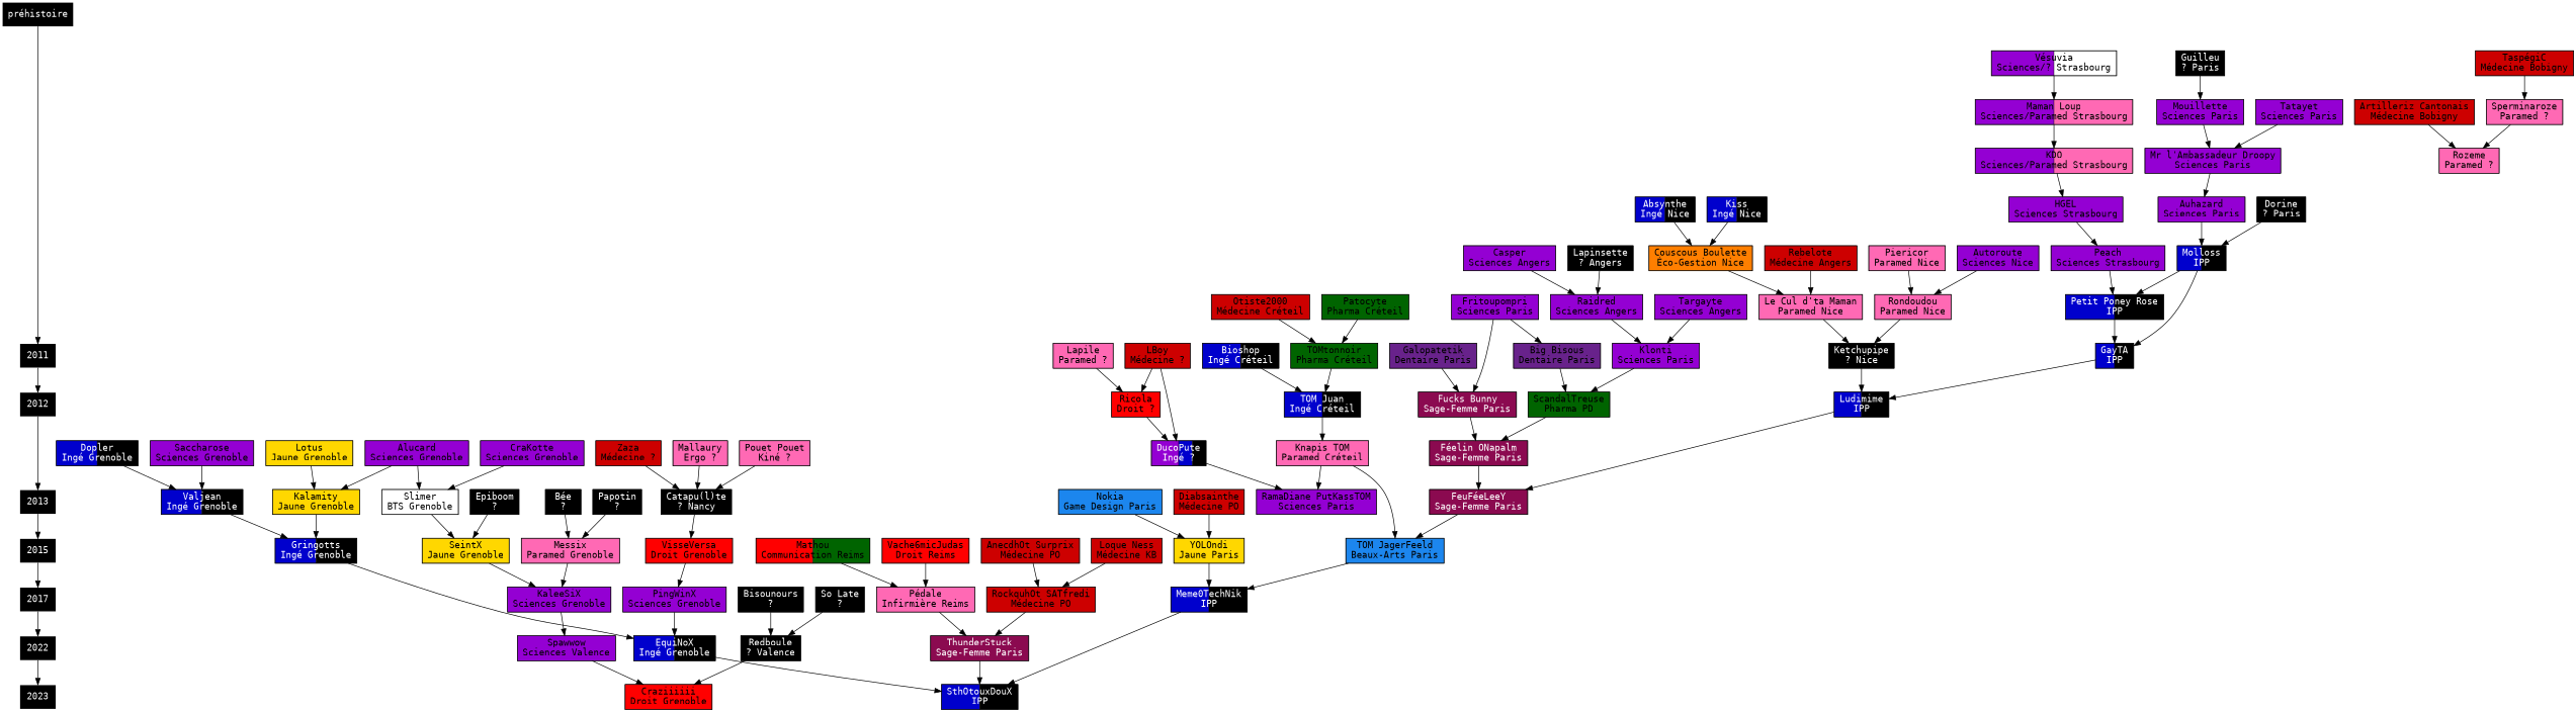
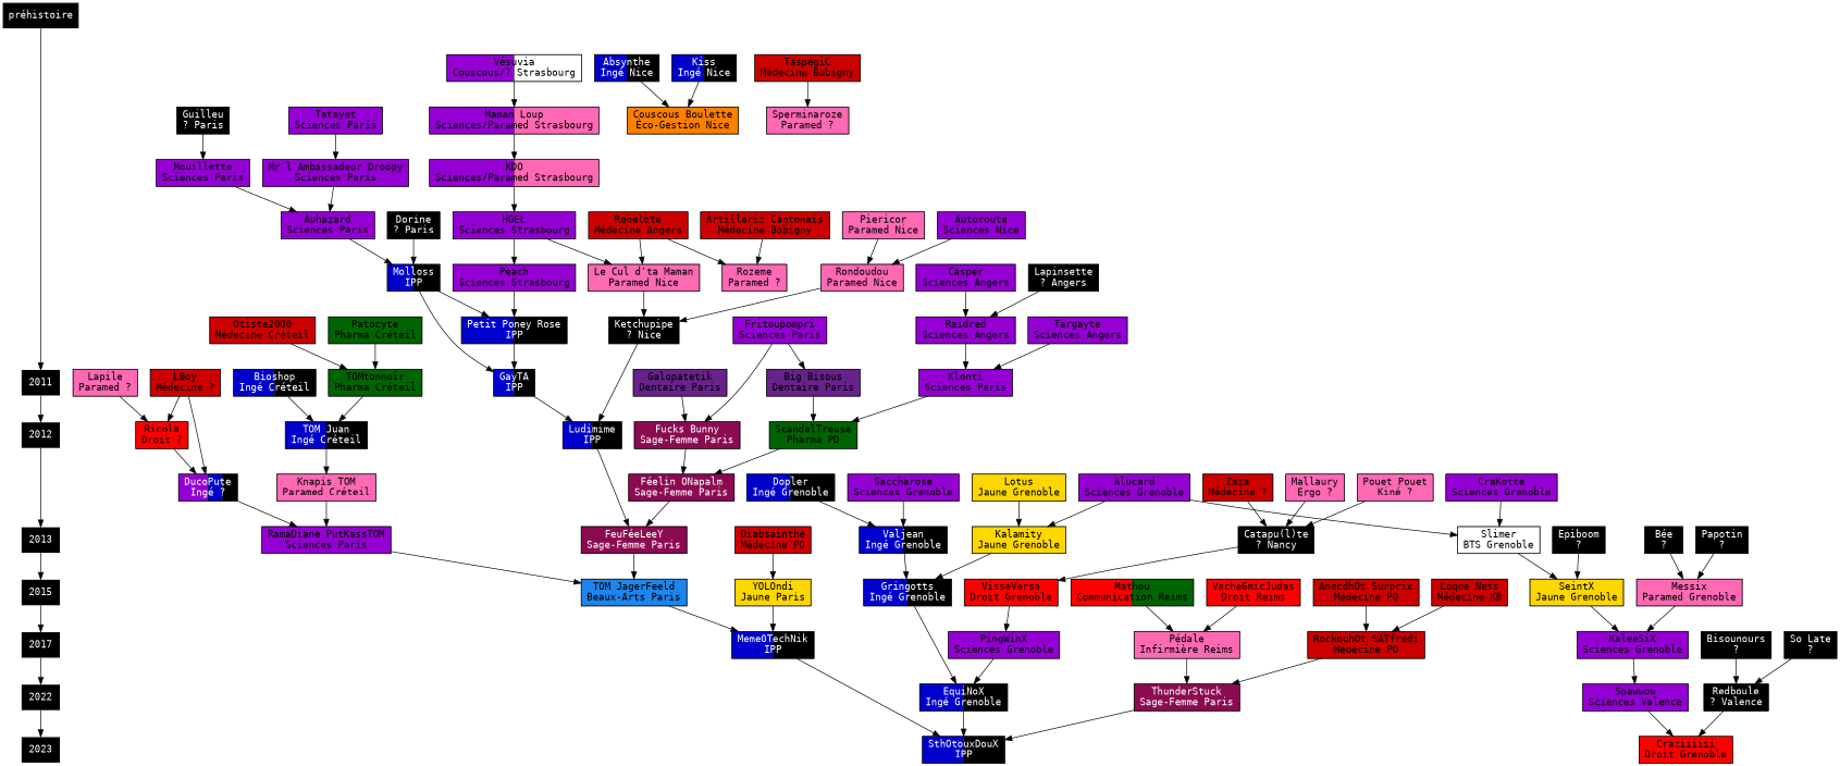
  digraph {
    fontname="DejaVu Sans Mono"
    ranksep="0.5 equally"
    node [fillcolor=black fontcolor=black fontname="DejaVu Sans Mono" shape=box style=striped]
    edge [fontname="DejaVu Sans Mono"]
    "préhistoire" [fontcolor=white shape=plaintext]
    2011 [fontcolor=white shape=plaintext]
    2012 [fontcolor=white shape=plaintext]
    2013 [fontcolor=white shape=plaintext]
    2015 [fontcolor=white shape=plaintext]
    2017 [fontcolor=white shape=plaintext]
    2022 [fontcolor=white shape=plaintext]
    2023 [fontcolor=white shape=plaintext]
    GayTA [fillcolor="blue3:black" fontcolor=white label="\N\nIPP"]
    "Fucks Bunny" [fillcolor=deeppink4 fontcolor=white label="\N\nSage-Femme Paris"]
    "RamaDiane PutKassTOM" [fillcolor=darkviolet label="\N\nSciences Paris"]
    "TOM JagerFeeld" [fillcolor=dodgerblue2 label="\N\nBeaux-Arts Paris"]
    Gringotts [fillcolor="blue3:black" fontcolor=white label="\N\nIngé Grenoble"]
    Meme0TechNik [fillcolor="blue3:black" fontcolor=white label="\N\nIPP"]
    EquiNoX [fillcolor="blue3:black" fontcolor=white label="\N\nIngé Grenoble"]
    ThunderStuck [fillcolor=deeppink4 fontcolor=white label="\N\nSage-Femme Paris"]
    SthOtouxDouX [fillcolor="blue3:black" fontcolor=white label="\N\nIPP"]
    Ludimime [fillcolor="blue3:black" fontcolor=white label="\N\nIPP"]
    "Féelin ONapalm" [fillcolor=deeppink4 fontcolor=white label="\N\nSage-Femme Paris"]
-   Nokia [fillcolor=dodgerblue2 label="\N\nGame Design Paris"]
    YOLOndi [fillcolor=gold label="\N\nJaune Paris"]
    Slimer [fillcolor=white label="\N\nBTS Grenoble"]
    SeintX [fillcolor=gold label="\N\nJaune Grenoble"]
    KaleeSiX [fillcolor=darkviolet label="\N\nSciences Grenoble"]
    "Big Bisous" [fillcolor=darkorchid4 label="\N\nDentaire Paris"]
    ScandalTreuse [fillcolor=darkgreen label="\N\nPharma PD"]
    Galopatetik [fillcolor=darkorchid4 label="\N\nDentaire Paris"]
    Mathou [fillcolor="red:darkgreen" label="\N\nCommunication Reims"]
    "Pédale" [fillcolor=hotpink label="\N\nInfirmière Reims"]
    Craziiiiii [fillcolor=red label="\N\nDroit Grenoble"]
    VisseVersa [fillcolor=red label="\N\nDroit Grenoble"]
    PingWinX [fillcolor=darkviolet label="\N\nSciences Grenoble"]
    Ricola [fillcolor=red label="\N\nDroit ?"]
    DucoPute [fillcolor="darkviolet;.5:blue3:black" fontcolor=white label="\N\nIngé ?"]
    Vache6micJudas [fillcolor=red label="\N\nDroit Reims"]
    "Couscous Boulette" [fillcolor=darkorange1 label="\N\nÉco-Gestion Nice"]
    "Le Cul d'ta Maman" [fillcolor=hotpink label="\N\nParamed Nice"]
    Ketchupipe [fontcolor=white label="\N\n? Nice"]
    Absynthe [fillcolor="blue3:black" fontcolor=white label="\N\nIngé Nice"]
    Bioshop [fillcolor="blue3:black" fontcolor=white label="\N\nIngé Créteil"]
    "TOM Juan" [fillcolor="blue3:black" fontcolor=white label="\N\nIngé Créteil"]
    "Knapis TOM" [fillcolor=hotpink label="\N\nParamed Créteil"]
    Dopler [fillcolor="blue3:black" fontcolor=white label="\N\nIngé Grenoble"]
    Valjean [fillcolor="blue3:black" fontcolor=white label="\N\nIngé Grenoble"]
    "FeuFéeLeeY" [fillcolor=deeppink4 fontcolor=white label="\N\nSage-Femme Paris"]
    Kiss [fillcolor="blue3:black" fontcolor=white label="\N\nIngé Nice"]
    Molloss [fillcolor="blue3:black" fontcolor=white label="\N\nIPP"]
    "Petit Poney Rose" [fillcolor="blue3:black" fontcolor=white label="\N\nIPP"]
    Kalamity [fillcolor=gold label="\N\nJaune Grenoble"]
    Lotus [fillcolor=gold label="\N\nJaune Grenoble"]
    Spawwow [fillcolor=darkviolet label="\N\nSciences Valence"]
    "AnecdhOt Surprix" [fillcolor=red3 label="\N\nMédecine PO"]
    "RockquhOt SATfredi" [fillcolor=red3 label="\N\nMédecine PO"]
    "Artilleriz Cantonais" [fillcolor=red3 label="\N\nMédecine Bobigny"]
    Rozeme [fillcolor=hotpink label="\N\nParamed ?"]
    Diabsainthe [fillcolor=red3 label="\N\nMédecine PO"]
    LBoy [fillcolor=red3 label="\N\nMédecine ?"]
    "Loque Ness" [fillcolor=red3 label="\N\nMédecine KB"]
    Otiste2000 [fillcolor=red3 label="\N\nMédecine Créteil"]
    TOMtonnoir [fillcolor=darkgreen label="\N\nPharma Créteil"]
    Rebelote [fillcolor=red3 label="\N\nMédecine Angers"]
    "TaspégiC" [fillcolor=red3 label="\N\nMédecine Bobigny"]
    Sperminaroze [fillcolor=hotpink label="\N\nParamed ?"]
    Zaza [fillcolor=red3 label="\N\nMédecine ?"]
    "Catapu(l)te" [fontcolor=white label="\N\n? Nancy"]
    Lapile [fillcolor=hotpink label="\N\nParamed ?"]
    Mallaury [fillcolor=hotpink label="\N\nErgo ?"]
    Messix [fillcolor=hotpink label="\N\nParamed Grenoble"]
    Piericor [fillcolor=hotpink label="\N\nParamed Nice"]
    Rondoudou [fillcolor=hotpink label="\N\nParamed Nice"]
    "Pouet Pouet" [fillcolor=hotpink label="\N\nKiné ?"]
    Patocyte [fillcolor=darkgreen label="\N\nPharma Créteil"]
    Alucard [fillcolor=darkviolet label="\N\nSciences Grenoble"]
    Auhazard [fillcolor=darkviolet label="\N\nSciences Paris"]
    Autoroute [fillcolor=darkviolet label="\N\nSciences Nice"]
    Casper [fillcolor=darkviolet label="\N\nSciences Angers"]
    Raidred [fillcolor=darkviolet label="\N\nSciences Angers"]
    Klonti [fillcolor=darkviolet label="\N\nSciences Paris"]
    CraKotte [fillcolor=darkviolet label="\N\nSciences Grenoble"]
    Fritoupompri [fillcolor=darkviolet label="\N\nSciences Paris"]
    HGEL [fillcolor=darkviolet label="\N\nSciences Strasbourg"]
    Peach [fillcolor=darkviolet label="\N\nSciences Strasbourg"]
    Mouillette [fillcolor=darkviolet label="\N\nSciences Paris"]
    "Mr l'Ambassadeur Droopy" [fillcolor=darkviolet label="\N\nSciences Paris"]
    Saccharose [fillcolor=darkviolet label="\N\nSciences Grenoble"]
    Targayte [fillcolor=darkviolet label="\N\nSciences Angers"]
    Tatayet [fillcolor=darkviolet label="\N\nSciences Paris"]
    KDO [fillcolor="darkviolet:hotpink" label="\N\nSciences/Paramed Strasbourg"]
    "Maman Loup" [fillcolor="darkviolet:hotpink" label="\N\nSciences/Paramed Strasbourg"]
-   "Vésuvia" [fillcolor="darkviolet:white" label="\N\nSciences/? Strasbourg"]
+   "Vésuvia" [fillcolor="darkviolet:white" label="\N\nCouscous/? Strasbourg"]
    Bisounours [fontcolor=white label="\N\n?"]
    Redboule [fontcolor=white label="\N\n? Valence"]
    "Bée" [fontcolor=white label="\N\n?"]
    Dorine [fontcolor=white label="\N\n? Paris"]
    Epiboom [fontcolor=white label="\N\n?"]
    Guilleu [fontcolor=white label="\N\n? Paris"]
    Lapinsette [fontcolor=white label="\N\n? Angers"]
    Papotin [fontcolor=white label="\N\n?"]
    "So Late" [fontcolor=white label="\N\n?"]
    subgraph sub_1 {
      "préhistoire"
      2011
      2012
      2013
      2015
      2017
      2022
      2023
    }
    subgraph sub_2 {
      rank=source
      "préhistoire"
    }
    subgraph sub_3 {
      rank=same
      2011
      GayTA
    }
    subgraph sub_4 {
      rank=same
      2012
      "Fucks Bunny"
    }
    subgraph sub_5 {
      rank=same
      2013
      "RamaDiane PutKassTOM"
    }
    subgraph sub_6 {
      rank=same
      2015
      "TOM JagerFeeld"
      Gringotts
    }
    subgraph sub_7 {
      rank=same
      2017
      Meme0TechNik
    }
    subgraph sub_8 {
      rank=same
      2022
      EquiNoX
      ThunderStuck
    }
    subgraph sub_9 {
      rank=same
      2023
      SthOtouxDouX
    }
    "préhistoire" -> 2011
    2011 -> 2012
    2012 -> 2013
    2013 -> 2015
    2015 -> 2017
    2017 -> 2022
    2022 -> 2023
    GayTA -> Ludimime
    "Fucks Bunny" -> "Féelin ONapalm"
-   "Knapis TOM" -> "TOM JagerFeeld"
+   "RamaDiane PutKassTOM" -> "TOM JagerFeeld"
    "TOM JagerFeeld" -> Meme0TechNik
    Gringotts -> EquiNoX
    Meme0TechNik -> SthOtouxDouX
    EquiNoX -> SthOtouxDouX
    ThunderStuck -> SthOtouxDouX
    Ludimime -> "FeuFéeLeeY"
    "Féelin ONapalm" -> "FeuFéeLeeY"
-   Nokia -> YOLOndi
    YOLOndi -> Meme0TechNik
    Slimer -> SeintX
    SeintX -> KaleeSiX
    KaleeSiX -> Spawwow
    "Big Bisous" -> ScandalTreuse
    ScandalTreuse -> "Féelin ONapalm"
    Galopatetik -> "Fucks Bunny"
    Mathou -> "Pédale"
    "Pédale" -> ThunderStuck
    VisseVersa -> PingWinX
    PingWinX -> EquiNoX
    Ricola -> DucoPute
    DucoPute -> "RamaDiane PutKassTOM"
    Vache6micJudas -> "Pédale"
-   "Couscous Boulette" -> "Le Cul d'ta Maman"
+   HGEL -> "Le Cul d'ta Maman"
    "Le Cul d'ta Maman" -> Ketchupipe
    Ketchupipe -> Ludimime
    Absynthe -> "Couscous Boulette"
    Bioshop -> "TOM Juan"
    "TOM Juan" -> "Knapis TOM"
    "Knapis TOM" -> "RamaDiane PutKassTOM"
    Dopler -> Valjean
    Valjean -> Gringotts
    "FeuFéeLeeY" -> "TOM JagerFeeld"
    Kiss -> "Couscous Boulette"
    Molloss -> GayTA
    Molloss -> "Petit Poney Rose"
    "Petit Poney Rose" -> GayTA
    Kalamity -> Gringotts
    Lotus -> Kalamity
    Spawwow -> Craziiiiii
    "AnecdhOt Surprix" -> "RockquhOt SATfredi"
    "RockquhOt SATfredi" -> ThunderStuck
    "Artilleriz Cantonais" -> Rozeme
    Diabsainthe -> YOLOndi
    LBoy -> Ricola
    LBoy -> DucoPute
    "Loque Ness" -> "RockquhOt SATfredi"
    Otiste2000 -> TOMtonnoir
    TOMtonnoir -> "TOM Juan"
    Rebelote -> "Le Cul d'ta Maman"
    "TaspégiC" -> Sperminaroze
-   Sperminaroze -> Rozeme
+   Rebelote -> Rozeme
    Zaza -> "Catapu(l)te"
    "Catapu(l)te" -> VisseVersa
    Lapile -> Ricola
    Mallaury -> "Catapu(l)te"
    Messix -> KaleeSiX
    Piericor -> Rondoudou
    Rondoudou -> Ketchupipe
    "Pouet Pouet" -> "Catapu(l)te"
    Patocyte -> TOMtonnoir
    Alucard -> Slimer
    Alucard -> Kalamity
    Auhazard -> Molloss
    Autoroute -> Rondoudou
    Casper -> Raidred
    Raidred -> Klonti
    Klonti -> ScandalTreuse
    CraKotte -> Slimer
    Fritoupompri -> "Fucks Bunny"
    Fritoupompri -> "Big Bisous"
    HGEL -> Peach
    Peach -> "Petit Poney Rose"
-   Mouillette -> "Mr l'Ambassadeur Droopy"
+   Mouillette -> Auhazard
    "Mr l'Ambassadeur Droopy" -> Auhazard
    Saccharose -> Valjean
    Targayte -> Klonti
    Tatayet -> "Mr l'Ambassadeur Droopy"
    KDO -> HGEL
    "Maman Loup" -> KDO
    "Vésuvia" -> "Maman Loup"
    Bisounours -> Redboule
    Redboule -> Craziiiiii
    "Bée" -> Messix
    Dorine -> Molloss
    Epiboom -> SeintX
    Guilleu -> Mouillette
    Lapinsette -> Raidred
    Papotin -> Messix
    "So Late" -> Redboule
  }
